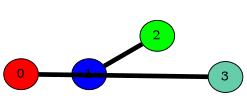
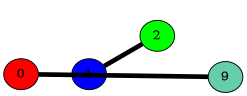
  graph {
    splines=false
    rankdir=LR
    node [shape=ellipse style=filled]
    edge [penwidth=0.00 style=bold]
    0 [fillcolor=red height=0.3 width=0.3]
    1 [fillcolor=blue height=0.3 width=0.3]
    2 [fillcolor=green height=0.3 width=0.3]
-   3 [fillcolor=aquamarine3 height=0.3 width=0.3]
+   3 [fillcolor=aquamarine3 height=0.3 width=0.3 label=9]
    0 -- 0
    0 -- 1
    0 -- 2
    0 -- 3 [penwidth=5.00]
    1 -- 1
    1 -- 2 [penwidth=5.00]
    1 -- 3 [style=dashed]
    2 -- 2
    2 -- 3 [style=dashed]
    3 -- 3 [style=dashed]
  }
